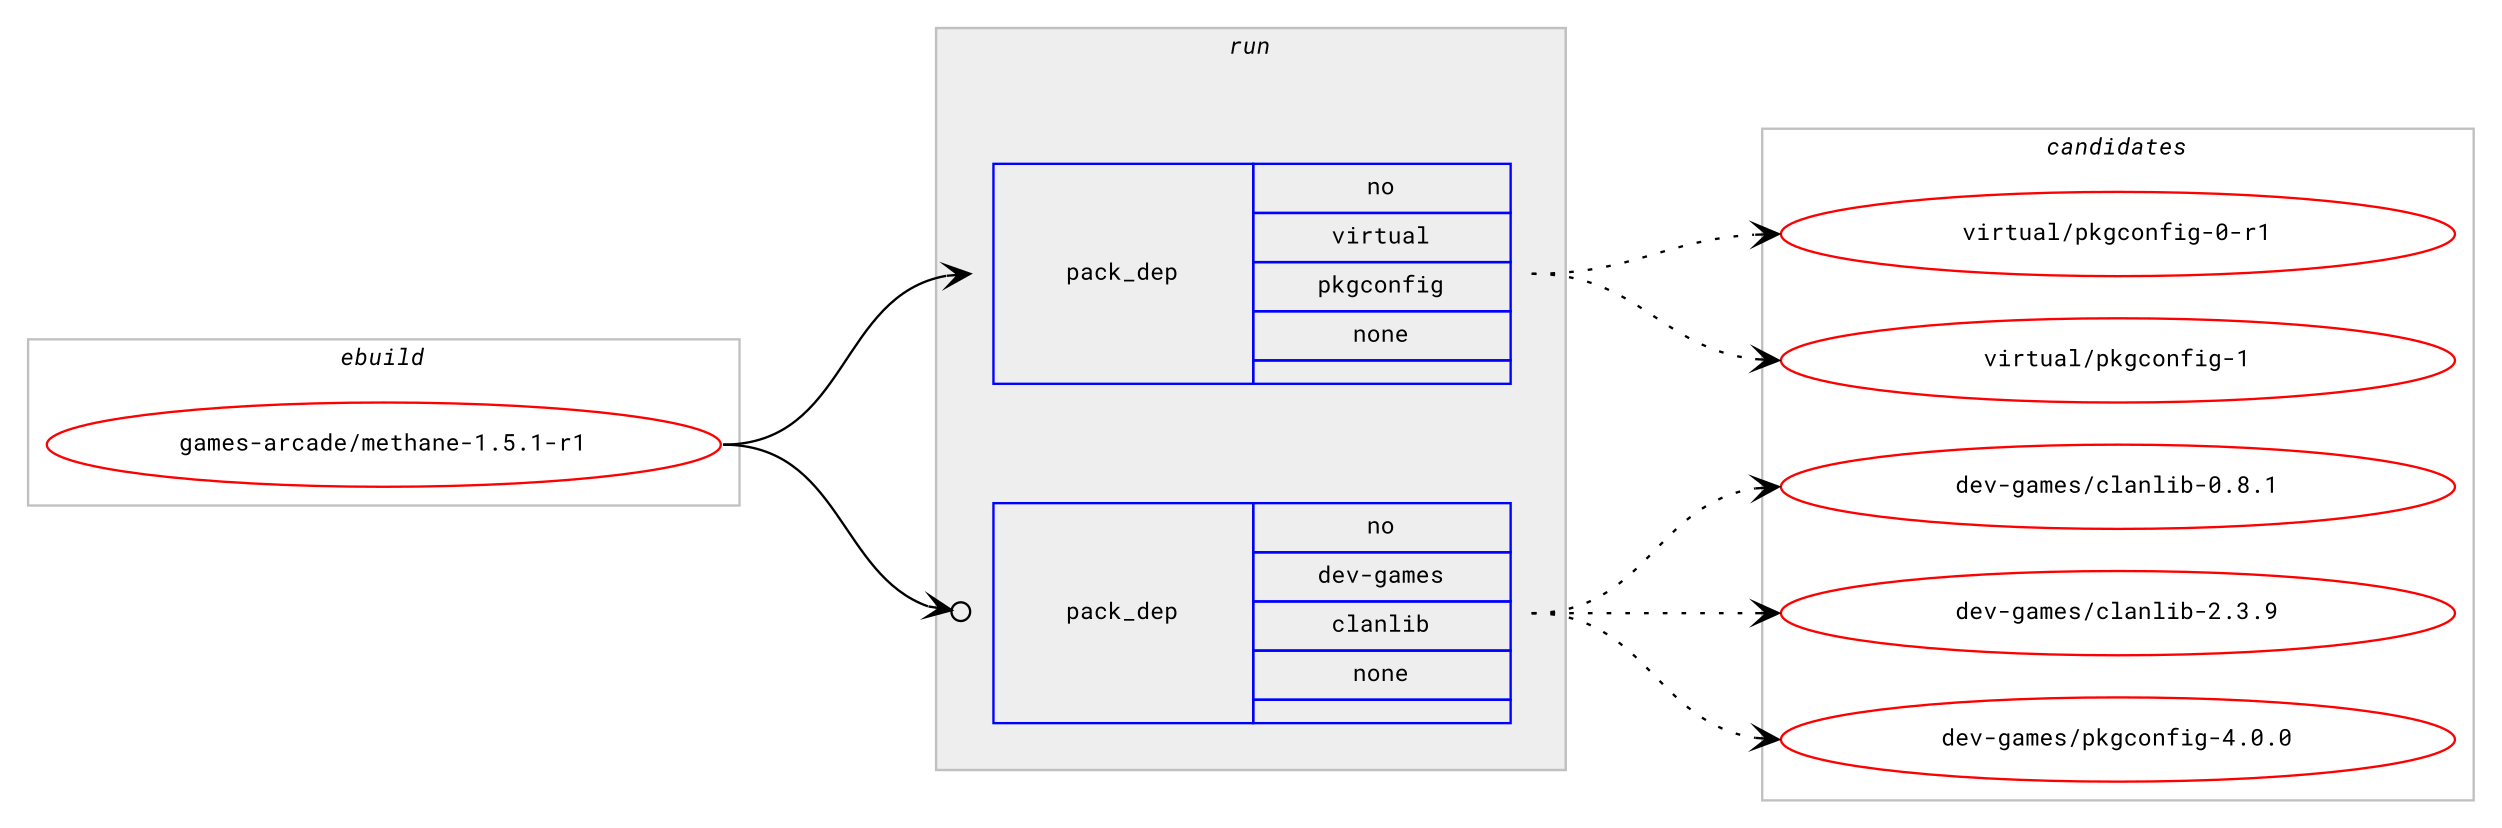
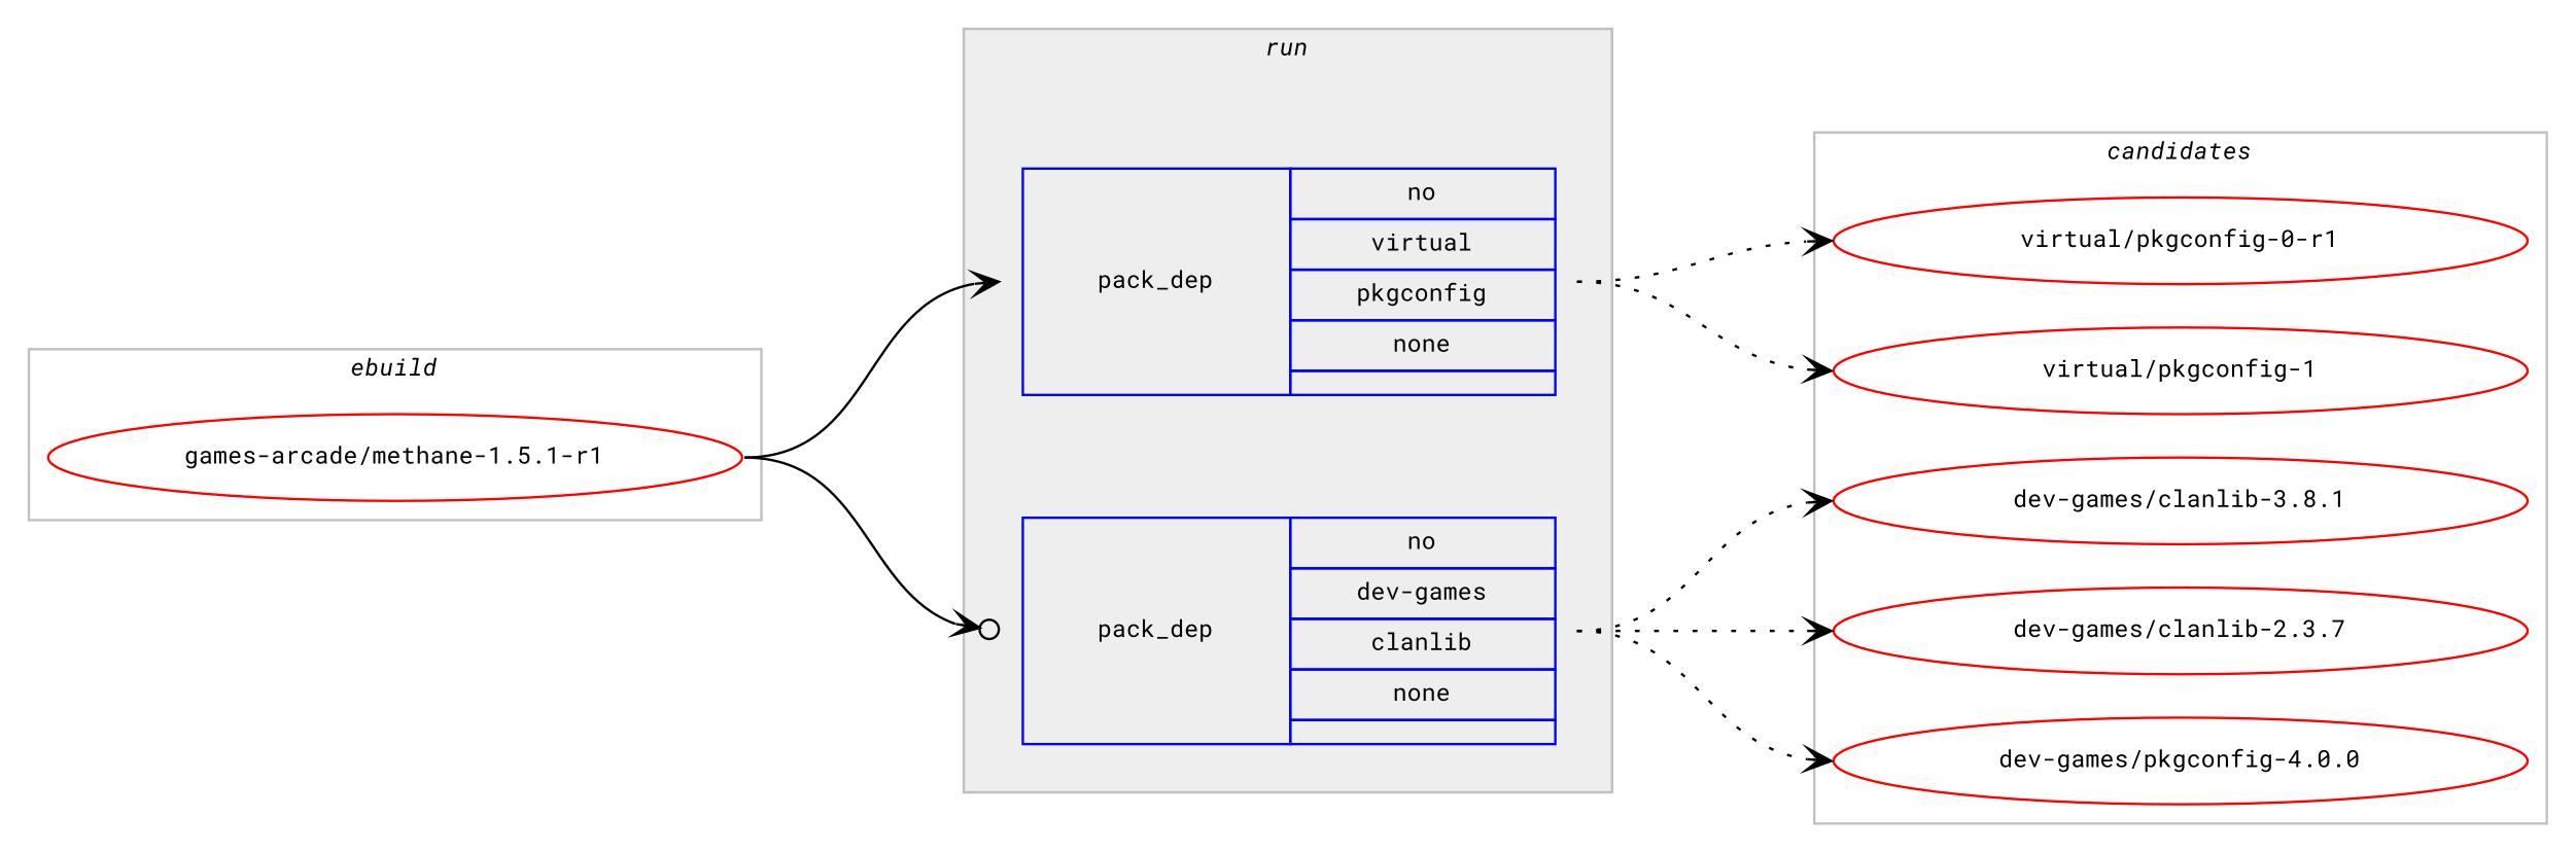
  digraph {
    compound=true
    concentrate=true
    fontname="Roboto Mono"
    fontsize=10
    newrank=true
    rankdir=LR
    ranksep=1.5
    node [color=red fontname="Roboto Mono" fontsize=10]
    edge [arrowhead=vee fontname="Roboto Mono" headport=w style=dotted tailport=e weight=100]
    n1 [label="games-arcade/methane-1.5.1-r1" width=4]
    n2 [color=blue label=<<TABLE BORDER="0" CELLBORDER="1" CELLSPACING="0" CELLPADDING="4" WIDTH="220"><TR><TD ROWSPAN="6" CELLPADDING="30">pack_dep</TD></TR><TR><TD WIDTH="110">no</TD></TR><TR><TD>virtual</TD></TR><TR><TD>pkgconfig</TD></TR><TR><TD>none</TD></TR><TR><TD></TD></TR></TABLE>> shape=none]
    n3 [color=blue label=<<TABLE BORDER="0" CELLBORDER="1" CELLSPACING="0" CELLPADDING="4" WIDTH="220"><TR><TD ROWSPAN="6" CELLPADDING="30">pack_dep</TD></TR><TR><TD WIDTH="110">no</TD></TR><TR><TD>dev-games</TD></TR><TR><TD>clanlib</TD></TR><TR><TD>none</TD></TR><TR><TD></TD></TR></TABLE>> shape=none]
    n4 [label="virtual/pkgconfig-0-r1" width=4]
    n5 [label="virtual/pkgconfig-1" width=4]
-   n6 [label="dev-games/clanlib-0.8.1" width=4]
-   n7 [label="dev-games/clanlib-2.3.9" width=4]
+   n6 [label="dev-games/clanlib-3.8.1" width=4]
+   n7 [label="dev-games/clanlib-2.3.7" width=4]
    n8 [label="dev-games/pkgconfig-4.0.0" width=4]
    subgraph cluster_1 {
      color=gray
      label=<<i>ebuild</i>>
      rank=same
      n1
    }
    subgraph cluster_2 {
      color=gray
      label=<<i>dependencies</i>>
      subgraph cluster_3 {
        color=gray
        fillcolor="#eeeeee"
        label=<<i>compile</i>>
        style=filled
        subgraph sub_4 {
          color=gray
          fillcolor="#eeeeee"
          label=<<i>compile</i>>
          style=filled
          n2
        }
      }
      subgraph cluster_5 {
        color=gray
        fillcolor="#eeeeee"
        label=<<i>compile and run</i>>
        style=filled
        subgraph sub_6 {
          color=gray
          fillcolor="#eeeeee"
          label=<<i>compile and run</i>>
          style=filled
          n3
        }
      }
      subgraph cluster_7 {
        color=gray
        fillcolor="#eeeeee"
        label=<<i>run</i>>
        style=filled
      }
    }
    subgraph cluster_8 {
      color=gray
      label=<<i>candidates</i>>
      rank=same
      subgraph sub_9 {
        color=black
        label=<<i>candidates</i>>
        nodesep=1
        rank=same
        n4
        n5
      }
      subgraph sub_10 {
        color=black
        label=<<i>candidates</i>>
        nodesep=1
        rank=same
        n6
        n7
        n8
      }
    }
    n1 -> n2 [style=solid weight=20]
    n1 -> n3 [arrowhead=odotvee style=solid weight=20]
    n2 -> n4
    n2 -> n5
    n3 -> n6
    n3 -> n7
    n3 -> n8
  }
